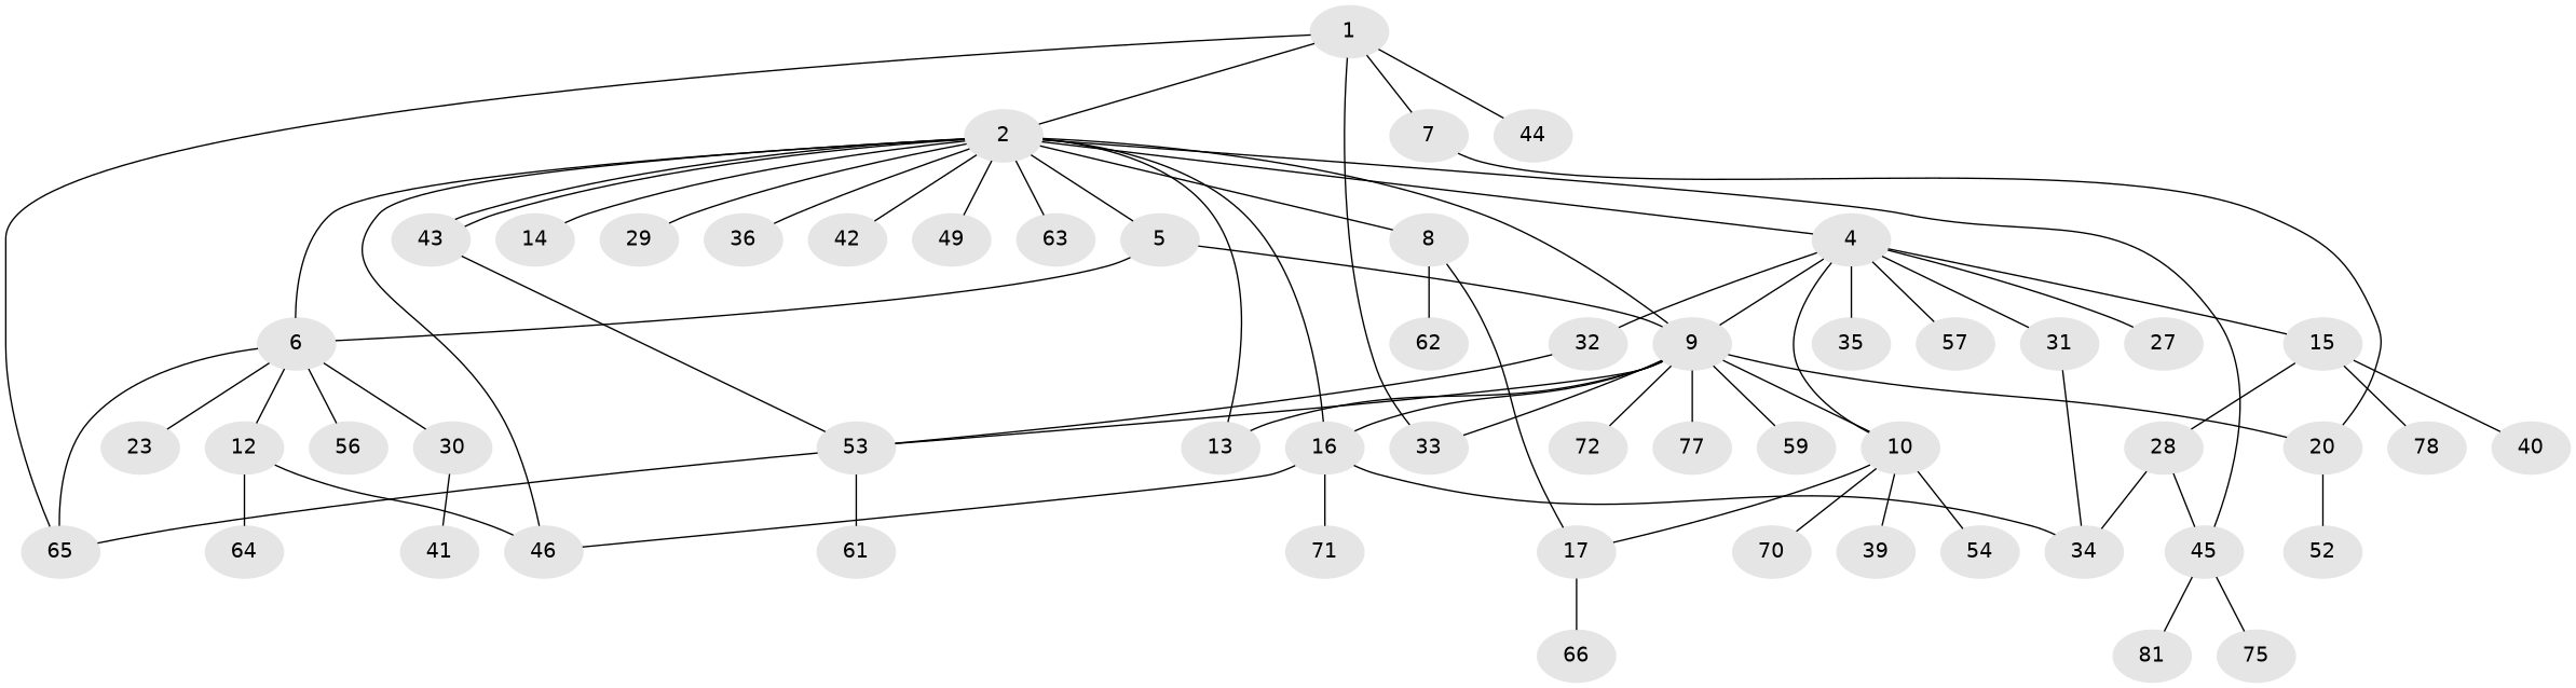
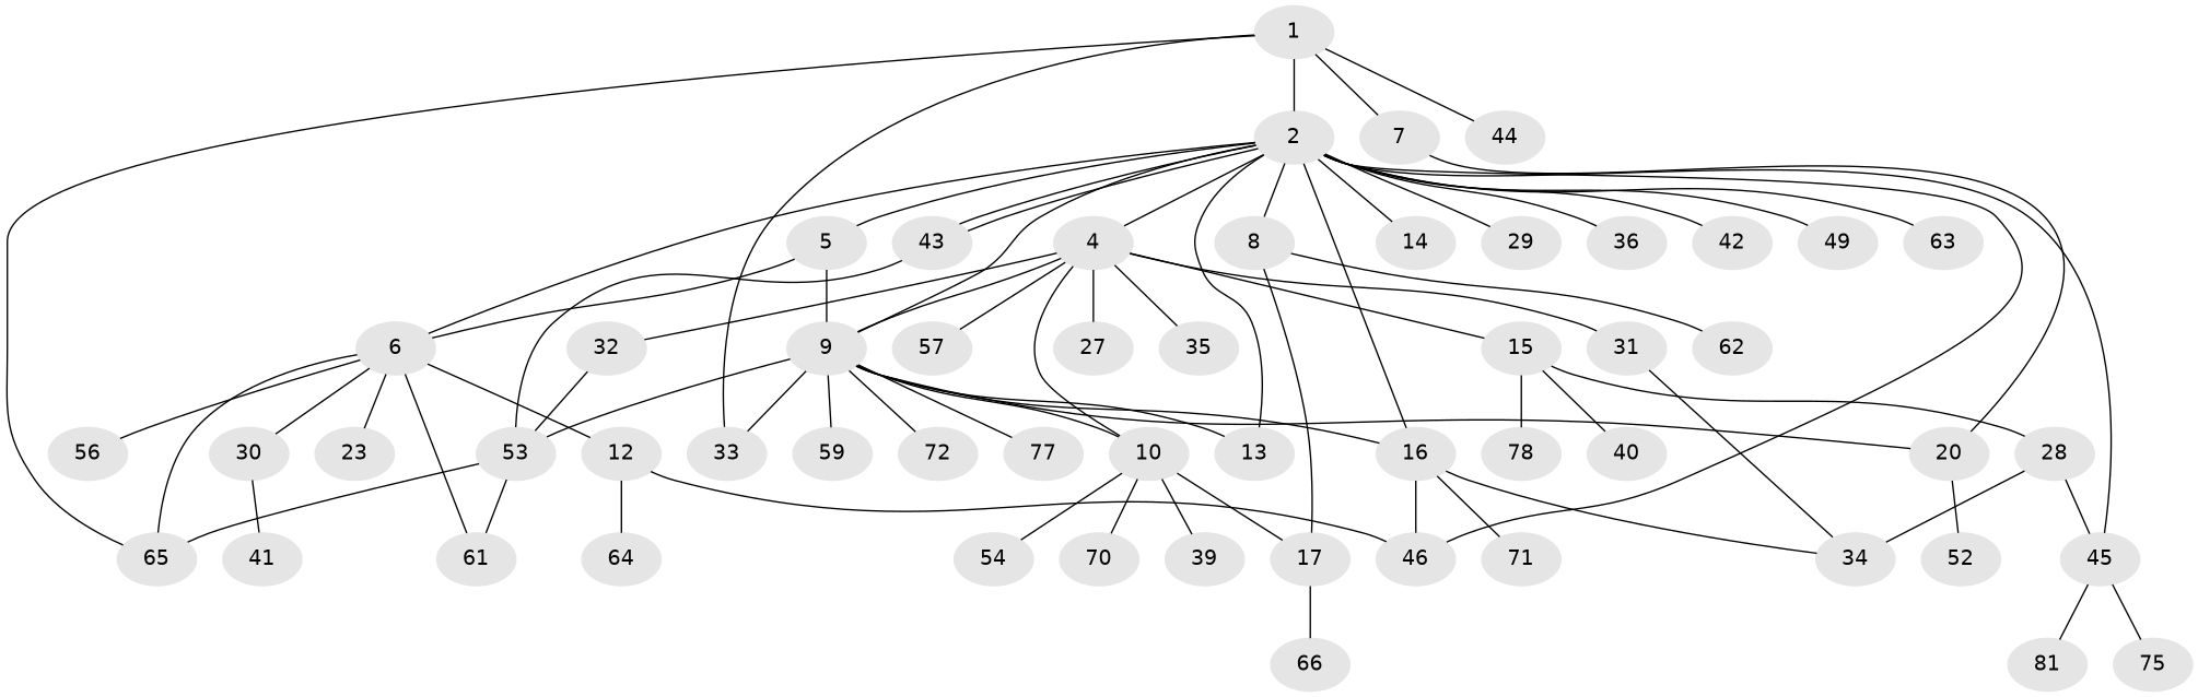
  graph {
    fontname="DejaVu Sans"
    node [color=gray90 fontname="DejaVu Sans" style=filled]
    edge [fontname="DejaVu Sans"]
    1 [super="+50"]
    2 [super="+3"]
    7 [super="+80"]
    33 [super="+79"]
    44 [super="+60"]
    65 [super="+73"]
    4 [super="+19"]
    5
    6 [super="+35"]
    8 [super="+24"]
    9 [super="+18"]
    13 [super="+51"]
    14 [super="+68"]
    16 [super="+21"]
    29
    36
    42
    43 [super="+58"]
    45 [super="+69"]
    46
    49
    63
    20 [super="+47"]
    10 [super="+11"]
    15 [super="+26"]
    27 [super="+48"]
    31
    32
    n29 [label=35 super="+74"]
    57
    12 [super="+25"]
    23
    30 [super="+38"]
    56
    61
    17 [super="+22"]
    62
    53 [super="+67"]
    59
    72
    77
    34 [super="+76"]
    71
    75
    81
    39
    54
    70
    28
    40
    78
    64
    41
    52
    66
    1 -- 2
    1 -- 7
    1 -- 33
    1 -- 44
    1 -- 65
    2 -- 4
    2 -- 5
    2 -- 6
    2 -- 8
    2 -- 9
    2 -- 13
    2 -- 14
    2 -- 16
    2 -- 29
    2 -- 36
    2 -- 42
    2 -- 43
    2 -- 43
    2 -- 45
    2 -- 46
    2 -- 49
    2 -- 63
    7 -- 20
    4 -- 9
    4 -- 10
    4 -- 15
    4 -- 27
    4 -- 31
    4 -- 32
    4 -- n29
    4 -- 57
    5 -- 6
    5 -- 9
    6 -- 65
    6 -- 12
    6 -- 23
    6 -- 30
    6 -- 56
+   6 -- 61
    8 -- 17
    8 -- 62
    9 -- 33
    9 -- 13
    9 -- 16
    9 -- 20
    9 -- 10 [weight=2]
    9 -- 53
    9 -- 59
    9 -- 72
    9 -- 77
    16 -- 46
    16 -- 34
    16 -- 71
    43 -- 53
    45 -- 75
    45 -- 81
    20 -- 52
    10 -- 17
    10 -- 39
    10 -- 54
    10 -- 70
    15 -- 28
    15 -- 40
    15 -- 78
    31 -- 34
    32 -- 53
    12 -- 46
    12 -- 64
    30 -- 41
    17 -- 66
    53 -- 65
    53 -- 61
    28 -- 45
    28 -- 34
  }
